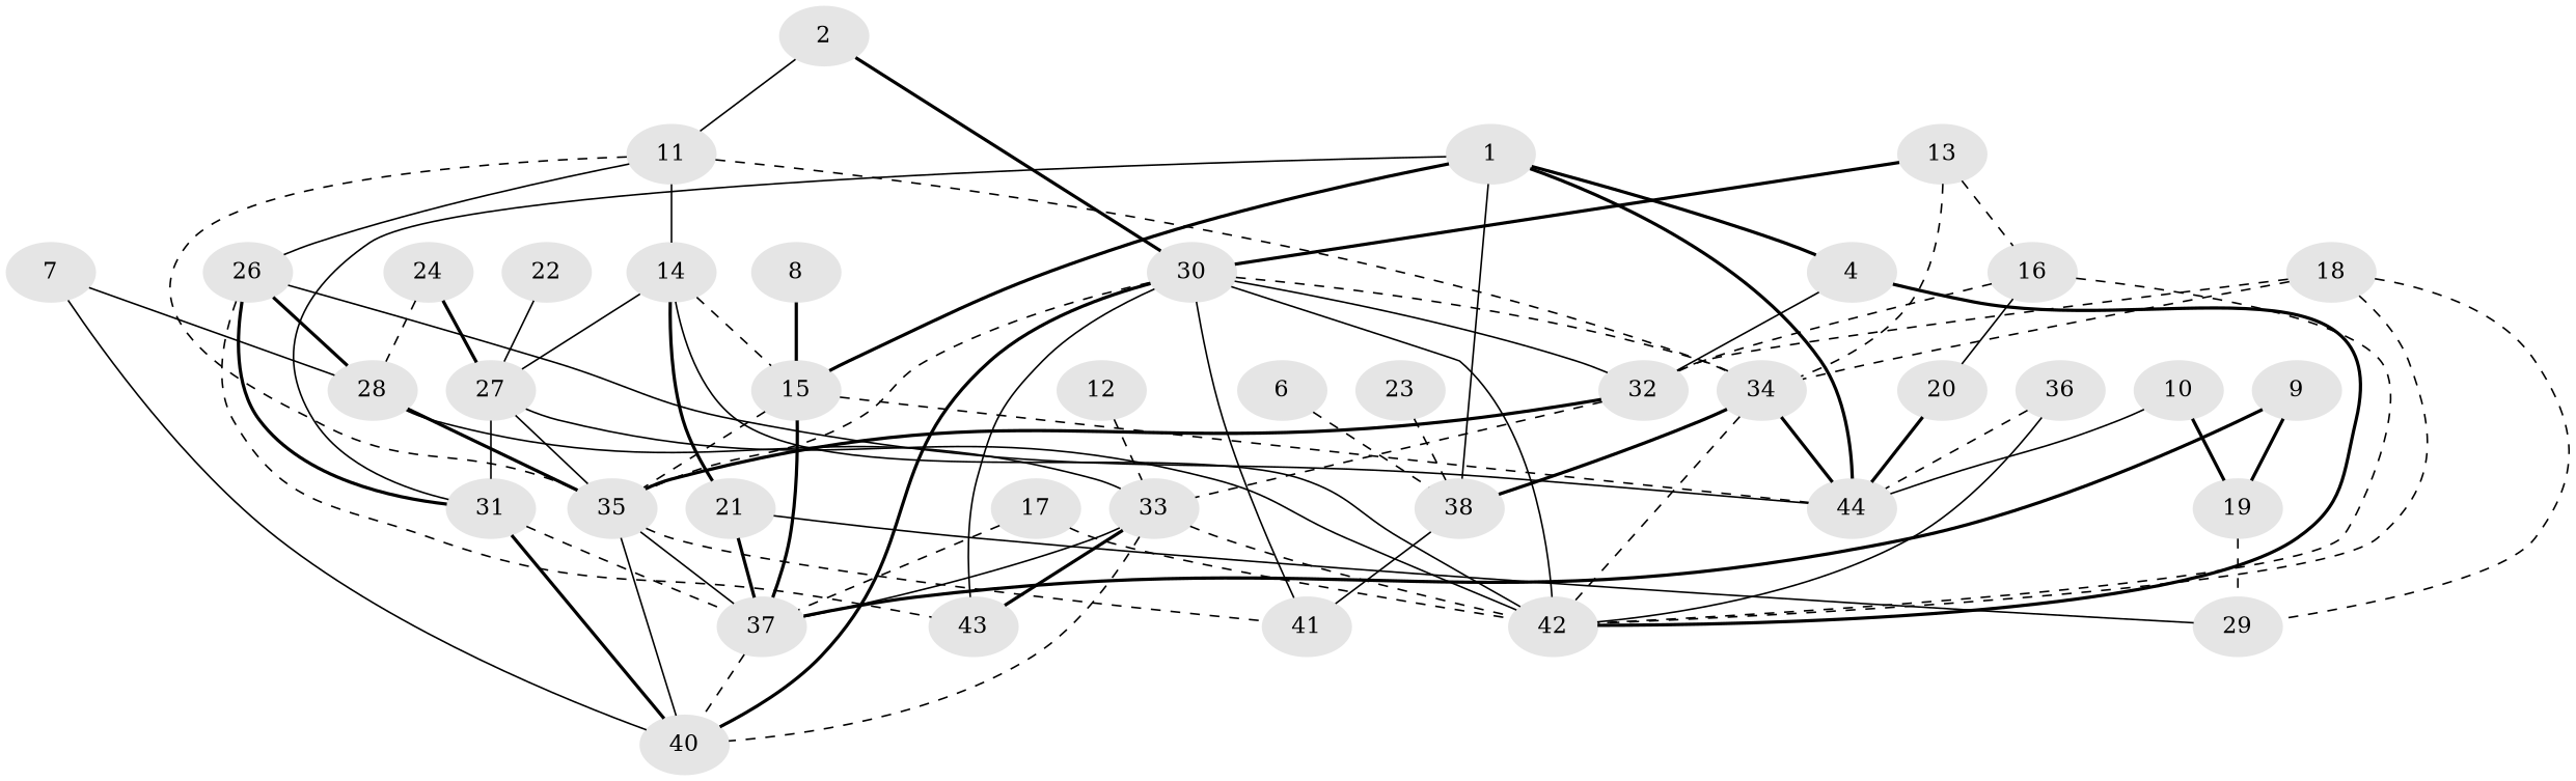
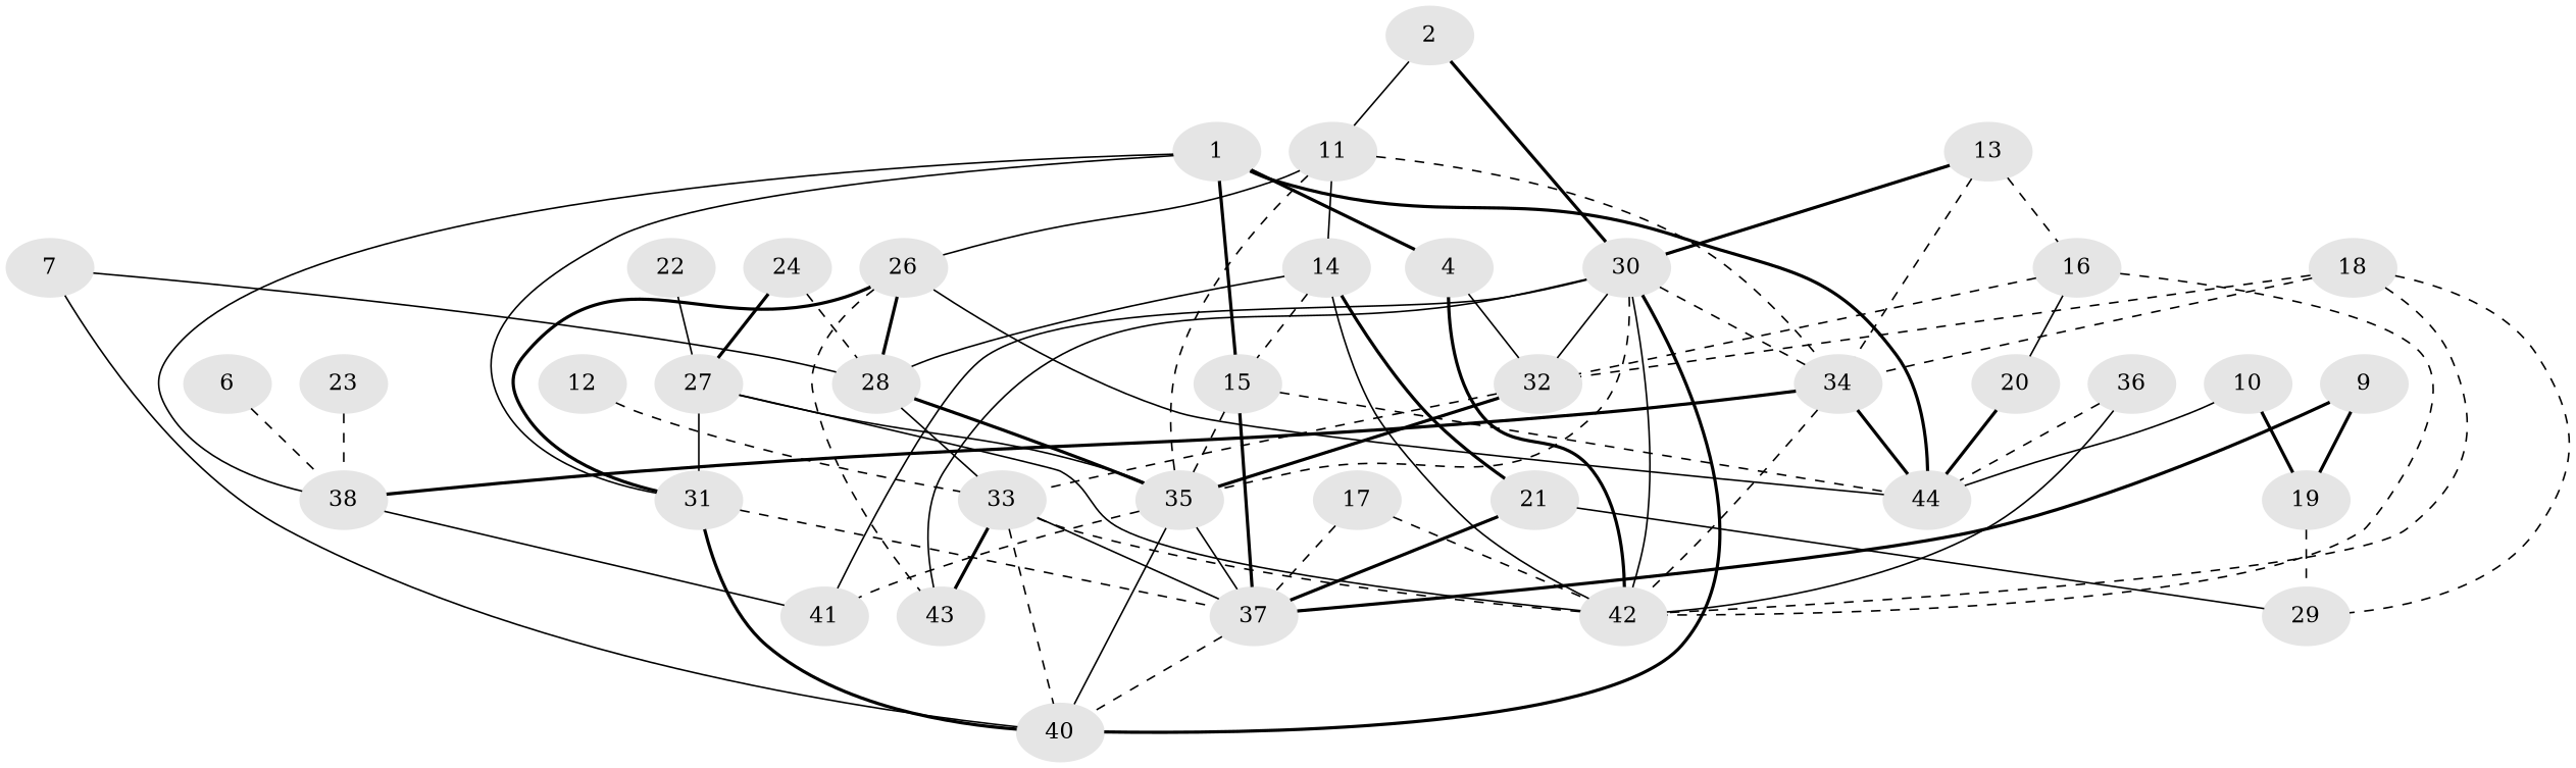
  graph {
    node [color=gray90 style=filled]
    edge [style=dashed weight=1.0]
    1
    4
    15
    31
    38
    44
    32
    42
    37
    35
    40
    41
    2
    11
    30
    14
    26
    34
    43
    33
    17
    6
    7
    28
-   8
    9
    19
    29
    10
    21
    12
    13
    16
    20
    18
    22
    27
    23
    24
    36
    1 -- 4 [style=bold]
    1 -- 15 [style=bold]
    1 -- 31 [style=solid]
    1 -- 38 [style=solid]
    1 -- 44 [style=bold]
    4 -- 32 [style=solid]
    4 -- 42 [style=bold]
    15 -- 44
    15 -- 37 [style=bold]
    15 -- 35
    31 -- 37
    31 -- 40 [style=bold]
    38 -- 41 [style=solid]
    32 -- 35 [style=bold]
    32 -- 33
    37 -- 40
    35 -- 37 [style=solid]
    35 -- 40 [style=solid]
    35 -- 41
    2 -- 11 [style=solid]
    2 -- 30 [style=bold]
    11 -- 35
    11 -- 14 [style=solid]
    11 -- 26 [style=solid]
    11 -- 34
    30 -- 32 [style=solid]
    30 -- 42 [style=solid]
    30 -- 35
    30 -- 40 [style=bold]
    30 -- 41 [style=solid]
    30 -- 34
    30 -- 43 [style=solid]
    14 -- 15
    14 -- 42 [style=solid]
-   14 -- 27 [style=solid]
+   14 -- 28 [style=solid]
    14 -- 21 [style=bold]
    26 -- 31 [style=bold]
    26 -- 44 [style=solid]
    26 -- 43
    26 -- 28 [style=bold]
    34 -- 38 [style=bold]
    34 -- 44 [style=bold]
    34 -- 42
    33 -- 42 [weight=2.0]
    33 -- 37 [style=solid]
    33 -- 40
    33 -- 43 [style=bold]
    17 -- 42 [weight=2.0]
    17 -- 37
    6 -- 38
    7 -- 40 [style=solid]
    7 -- 28 [style=solid]
    28 -- 35 [style=bold]
    28 -- 33 [style=solid]
-   8 -- 15 [style=bold]
    9 -- 37 [style=bold]
    9 -- 19 [style=bold]
    19 -- 29
    10 -- 44 [style=solid]
    10 -- 19 [style=bold]
    21 -- 37 [style=bold]
    21 -- 29 [style=solid]
    12 -- 33
    13 -- 30 [style=bold]
    13 -- 34
    13 -- 16
    16 -- 32
    16 -- 42 [weight=2.0]
    16 -- 20 [style=solid]
    20 -- 44 [style=bold]
    18 -- 32
    18 -- 42
    18 -- 34
    18 -- 29
    22 -- 27 [style=solid]
    27 -- 31 [style=solid]
    27 -- 42 [style=solid]
    27 -- 35 [style=solid]
    23 -- 38
    24 -- 28
    24 -- 27 [style=bold]
    36 -- 44
    36 -- 42 [style=solid]
  }
